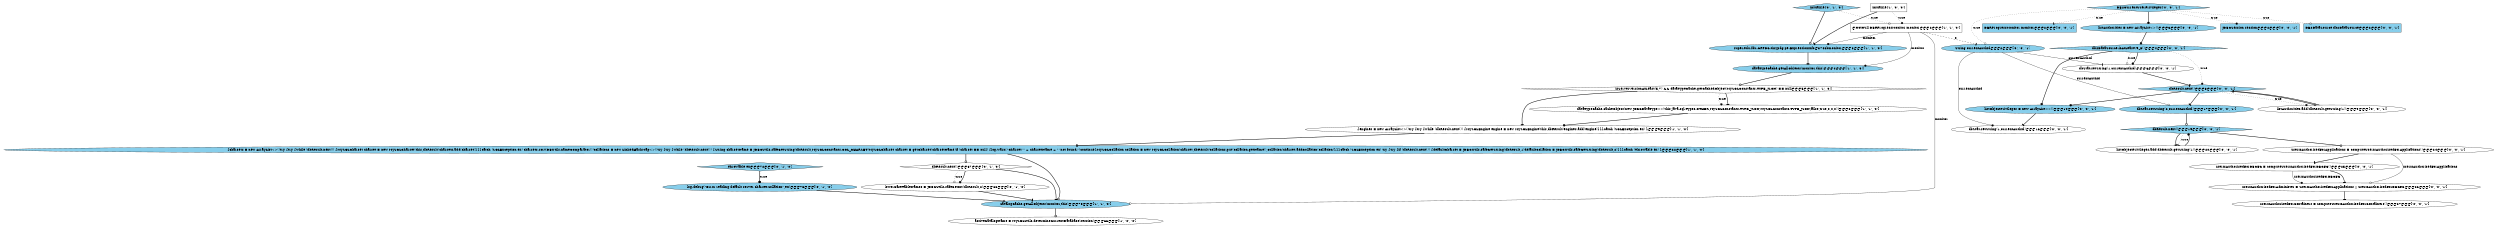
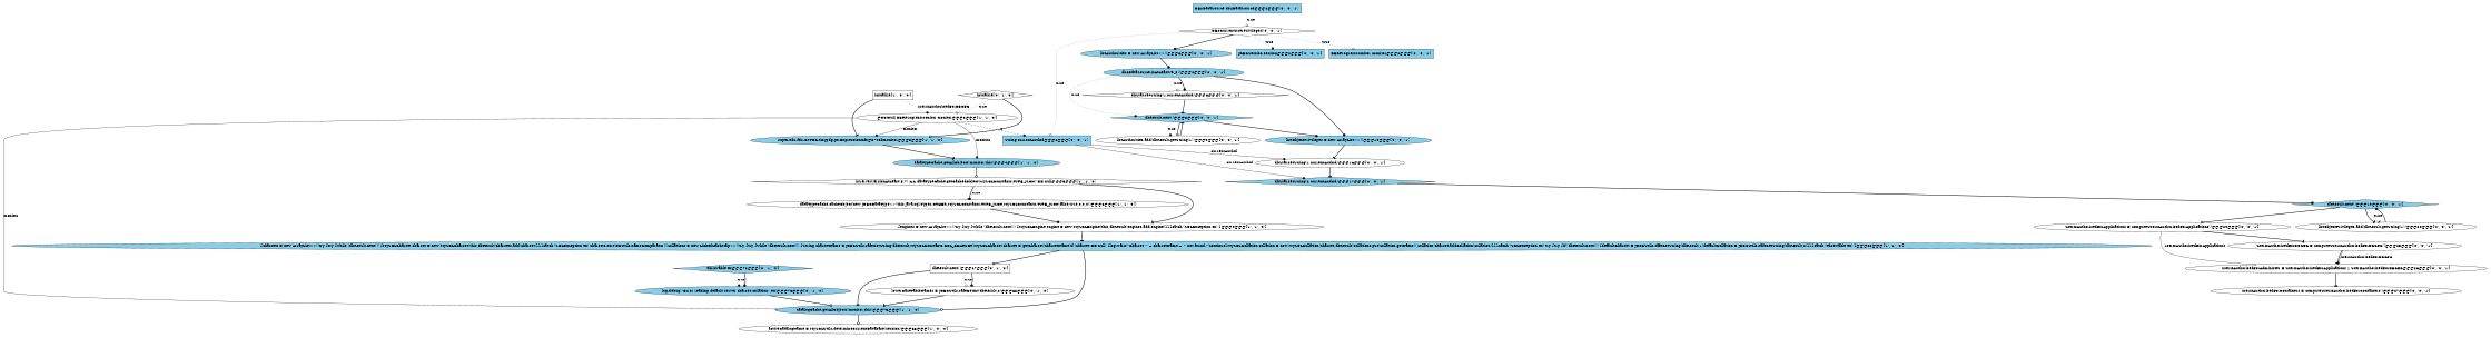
  digraph {
    node [fillcolor=white shape=ellipse style=filled]
    edge [arrowhead=dot style=bold]
    n1 [label="lowerCaseTableNames = JDBCUtils.safeGetInt(dbResult,2)@@@68@@@['0', '1', '0']"]
    n2 [fillcolor=skyblue label="catalogCache.getAllObjects(monitor,this)@@@75@@@['1', '1', '0']"]
    n3 [label="activeCatalogName = MySQLUtils.determineCurrentDatabase(session)@@@66@@@['1', '0', '0']"]
    n4 [fillcolor=skyblue label="log.debug(\"Error reading default server charset/collation\",ex)@@@73@@@['0', '1', '0']"]
    n5 [fillcolor=skyblue label="dbResult.next()@@@19@@@['0', '0', '1']" shape=diamond]
    n6 [label="userIsAuthorisedForApplications = computeUserIsAuthorisedForApplications()@@@24@@@['0', '0', '1']"]
    n7 [label="listObjectPrivileges.add(dbResult.getString(1))@@@20@@@['0', '0', '1']"]
    n8 [label="userIsAuthorisedForAdminister = userIsAuthorisedForApplications || userIsAuthorisedForDBCFG@@@26@@@['0', '0', '1']"]
    n9 [label="userIsAuthorisedForDBCFG = computeUserIsAuthorisedForDBCFG()@@@25@@@['0', '0', '1']"]
    n10 [fillcolor=skyblue label="listObjectPrivileges = new ArrayList<>()@@@14@@@['0', '0', '1']"]
    n11 [label="dbStat.setString(1,currentAuthId)@@@16@@@['0', '0', '1']"]
-   n12 [fillcolor=skyblue label="dbStat.setString(2,currentAuthId)@@@17@@@['0', '0', '1']"]
+   n12 [fillcolor=skyblue label="dbStat.setString(2,currentAuthId)@@@17@@@['0', '0', '1']" shape=diamond]
    n13 [label="{engines = new ArrayList<>()try {try {while (dbResult.next()) {MySQLEngine engine = new MySQLEngine(this,dbResult)engines.add(engine)}}}catch (SQLException ex) }@@@9@@@['1', '1', '0']"]
    n14 [fillcolor=skyblue label="{charsets = new ArrayList<>()try {try {while (dbResult.next()) {MySQLCharset charset = new MySQLCharset(this,dbResult)charsets.add(charset)}}}catch (SQLException ex) charsets.sort(DBUtils.nameComparator())collations = new LinkedHashMap<>()try {try {while (dbResult.next()) {String charsetName = JDBCUtils.safeGetString(dbResult,MySQLConstants.COL_CHARSET)MySQLCharset charset = getCharset(charsetName)if (charset == null) {log.warn(\"Charset '\" + charsetName + \"' not found.\")continue}MySQLCollation collation = new MySQLCollation(charset,dbResult)collations.put(collation.getName(),collation)charset.addCollation(collation)}}}catch (SQLException ex) try {try {if (dbResult.next()) {defaultCharset = JDBCUtils.safeGetString(dbResult,1)defaultCollation = JDBCUtils.safeGetString(dbResult,2)}}}catch (Throwable ex) }@@@22@@@['1', '1', '0']"]
-   n15 [label="dbResult.next()@@@67@@@['0', '1', '0']" shape=diamond]
+   n15 [label="dbResult.next()@@@67@@@['0', '1', '0']" shape=box]
    n16 [label="listAuthorities.add(dbResult.getString(1))@@@9@@@['0', '0', '1']"]
    n17 [fillcolor=skyblue label="dbResult.next()@@@8@@@['0', '0', '1']" shape=diamond]
    n18 [label="userIsAuthorisedForContainers = computeUserIsAuthorisedForContainers()@@@27@@@['0', '0', '1']"]
-   n19 [fillcolor=skyblue label="DB2CurrentUserPrivileges['0', '0', '1']" shape=diamond]
-   n20 [fillcolor=skyblue label="String currentAuthId@@@2@@@['0', '0', '1']"]
+   n19 [label="DB2CurrentUserPrivileges['0', '0', '1']" shape=diamond]
+   n20 [fillcolor=skyblue label="String currentAuthId@@@2@@@['0', '0', '1']" shape=box]
    n21 [fillcolor=skyblue label="listAuthorities = new ArrayList<>()@@@3@@@['0', '0', '1']"]
    n22 [fillcolor=skyblue label="JDBCSession session@@@2@@@['0', '0', '1']" shape=box]
    n23 [fillcolor=skyblue label="DB2DataSource db2DataSource@@@2@@@['0', '0', '1']" shape=box]
    n24 [fillcolor=skyblue label="DBRProgressMonitor monitor@@@2@@@['0', '0', '1']" shape=box]
-   n25 [label="dbStat.setString(1,currentAuthId)@@@6@@@['0', '0', '1']"]
-   n26 [fillcolor=skyblue label="db2DataSource.isAtLeastV9_5()@@@4@@@['0', '0', '1']" shape=diamond]
+   n25 [label="dbStat.setString(1,currentAuthId)@@@6@@@['0', '0', '1']" shape=diamond]
+   n26 [fillcolor=skyblue label="db2DataSource.isAtLeastV9_5()@@@4@@@['0', '0', '1']"]
    n27 [label="initialize['1', '0', '0']" shape=box]
    n28 [fillcolor=skyblue label="super.edu.fdu.CPPDG.tinypdg.pe.ExpressionInfo@3743bmonitor@@@3@@@['1', '1', '0']"]
-   n29 [label="@NotNull DBRProgressMonitor monitor@@@2@@@['1', '1', '0']" shape=box]
+   n29 [label="@NotNull DBRProgressMonitor monitor@@@2@@@['1', '1', '0']"]
    n30 [fillcolor=skyblue label="dataTypeCache.getAllObjects(monitor,this)@@@4@@@['1', '1', '0']"]
-   n31 [fillcolor=skyblue label="initialize['0', '1', '0']" shape=diamond]
+   n31 [label="initialize['0', '1', '0']" shape=diamond]
    n32 [label="dataTypeCache.cacheObject(new JDBCDataType<>(this,java.sql.Types.OTHER,MySQLConstants.TYPE_JSON,MySQLConstants.TYPE_JSON,false,true,0,0,0))@@@6@@@['1', '1', '0']"]
    n33 [label="isServerVersionAtLeast(5,7) && dataTypeCache.getCachedObject(MySQLConstants.TYPE_JSON) == null@@@5@@@['1', '1', '0']" shape=diamond]
    n34 [fillcolor=skyblue label="Throwable ex@@@72@@@['0', '1', '0']" shape=diamond]
    n1 -> n2 [arrowhead=tee]
    n2 -> n3 [arrowhead=odot]
    n4 -> n2 [arrowhead=odot]
    n5 -> n6 [arrowhead=odot]
    n5 -> n7 [arrowhead=tee]
    n5 -> n7 [arrowhead=tee label=true style=dotted]
    n6 -> n8 [arrowhead=odot label=userIsAuthorisedForApplications style=solid]
    n6 -> n9 [arrowhead=tee]
    n7 -> n5
    n8 -> n18 [arrowhead=tee]
    n9 -> n8 [arrowhead=tee]
    n9 -> n8 [label=userIsAuthorisedForDBCFG style=solid]
    n10 -> n11 [arrowhead=tee]
-   n17 -> n12 [arrowhead=tee]
-   n12 -> n5 [arrowhead=odot]
+   n11 -> n12 [arrowhead=tee]
+   n12 -> n5
    n13 -> n14 [arrowhead=tee]
    n14 -> n2 [arrowhead=odot]
    n14 -> n15 [arrowhead=odot]
    n15 -> n1 [arrowhead=odot label=true style=dotted]
    n15 -> n1
    n15 -> n2 [arrowhead=tee]
    n16 -> n17 [arrowhead=tee]
    n17 -> n10
    n17 -> n16 [label=true style=dotted]
    n17 -> n16 [arrowhead=odot]
    n19 -> n20 [arrowhead=odot label=true style=dotted]
    n19 -> n21
    n19 -> n22 [label=true style=dotted]
-   n19 -> n23 [arrowhead=odot label=true style=dotted]
-   n19 -> n24 [arrowhead=tee label=true style=dotted]
+   n23 -> n19 [arrowhead=odot label=true style=dotted]
+   n19 -> n24 [arrowhead=odot label=true style=dotted]
    n20 -> n11 [label=currentAuthId style=solid]
-   n20 -> n12 [arrowhead=odot label=currentAuthId style=solid]
-   n20 -> n25 [arrowhead=tee label=currentAuthId style=solid]
+   n20 -> n12 [label=currentAuthId style=solid]
    n21 -> n26
    n25 -> n17 [arrowhead=tee]
    n26 -> n10
    n26 -> n17 [label=true style=dotted]
    n26 -> n25 [arrowhead=odot label=true style=dotted]
    n26 -> n25
    n27 -> n28 [arrowhead=tee]
-   n27 -> n29 [label=true style=dotted]
+   n27 -> n29 [label=userIsAuthorisedForDBCFG style=dotted]
    n28 -> n30 [arrowhead=tee]
    n29 -> n2 [arrowhead=odot label=monitor style=solid]
-   n29 -> n20 [arrowhead=tee label=0 style=dashed]
+   n29 -> n20 [label=0 style=dashed]
    n29 -> n28 [label=monitor style=solid]
    n29 -> n30 [label=monitor style=solid]
    n30 -> n33 [arrowhead=odot]
    n31 -> n28 [arrowhead=odot]
    n31 -> n29 [arrowhead=odot label=true style=dotted]
    n32 -> n13
    n33 -> n13 [arrowhead=tee]
    n33 -> n32 [arrowhead=tee]
    n33 -> n32 [label=true style=dotted]
    n34 -> n4 [label=true style=dotted]
    n34 -> n4
  }
